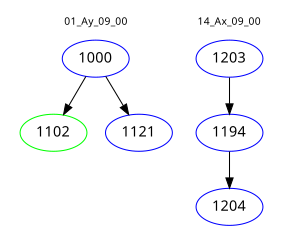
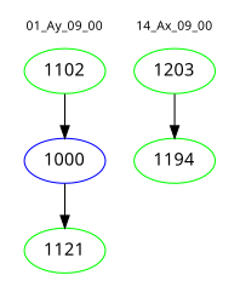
  digraph {
    fontname="Noto Sans"
    node [color=blue fontname="Noto Sans"]
    edge [color=black fontname="Noto Sans"]
    n1 [color=green label=1102]
    n2 [label=1000]
-   n3 [label=1121]
-   n4 [label=1203]
-   n5 [label=1194]
-   n6 [label=1204]
+   n3 [color=green label=1121]
+   n4 [color=green label=1203]
+   n5 [color=green label=1194]
    subgraph cluster_1 {
      color=white
      fontsize=10
      label="01_Ay_09_00"
      n1
      n2
      n3
    }
    subgraph cluster_2 {
      color=white
      fontsize=10
      label="14_Ax_09_00"
      n4
      n5
-     n6
    }
-   n2 -> n1
+   n1 -> n2
    n2 -> n3
    n4 -> n5
-   n5 -> n6
  }
